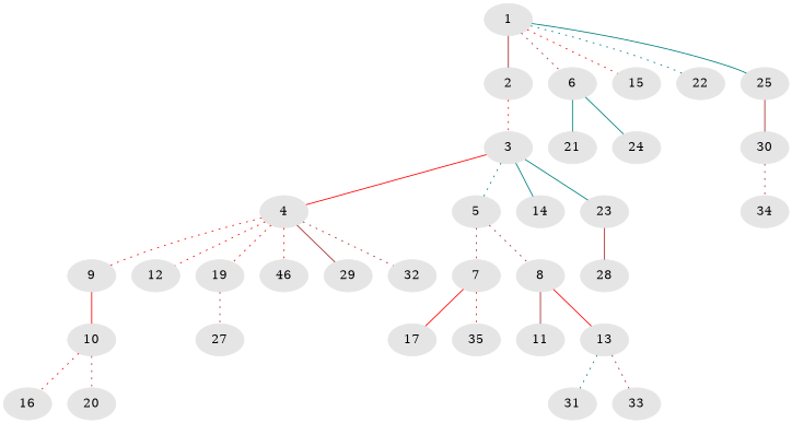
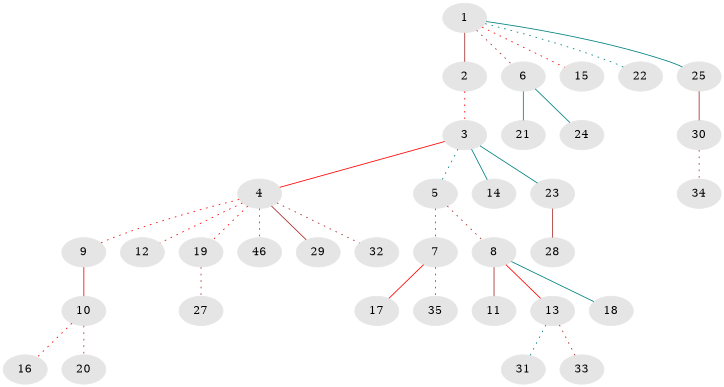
  graph {
    node [color=gray90 style=filled]
    edge [color=brown style=dotted weight=1.0]
    1
    2
    6
    15
    22
    25
    3
    21
    24
    30
    4
    5
    14
    23
    9
    12
    19
    n18 [label=46]
    29
    32
    7
    8
    28
    10
    27
    17
    35
    11
    13
+   18
    31
    33
    16
    20
    34
    1 -- 2 [style=solid weight=5.0]
    1 -- 6
    1 -- 15 [color=red]
    1 -- 22 [color=teal]
    1 -- 25 [color=teal style=solid]
    2 -- 3 [color=red]
    6 -- 21 [color=teal style=solid weight=2.0]
    6 -- 24 [color=teal style=solid]
    25 -- 30 [style=solid]
    3 -- 4 [color=red style=solid]
    3 -- 5 [color=teal]
    3 -- 14 [color=teal style=solid]
    3 -- 23 [color=teal style=solid]
    30 -- 34
    4 -- 9 [color=red]
    4 -- 12 [color=red]
    4 -- 19 [color=red]
    4 -- n18 [color=red]
    4 -- 29 [style=solid]
    4 -- 32
    5 -- 7
    5 -- 8
    23 -- 28 [style=solid weight=2.0]
    9 -- 10 [color=red style=solid]
    19 -- 27
    7 -- 17 [color=red style=solid]
    7 -- 35 [color=red]
    8 -- 11 [style=solid weight=2.0]
    8 -- 13 [color=red style=solid]
+   8 -- 18 [color=teal style=solid]
    10 -- 16 [color=red]
    10 -- 20 [weight=2.0]
    13 -- 31 [color=teal]
    13 -- 33
  }
